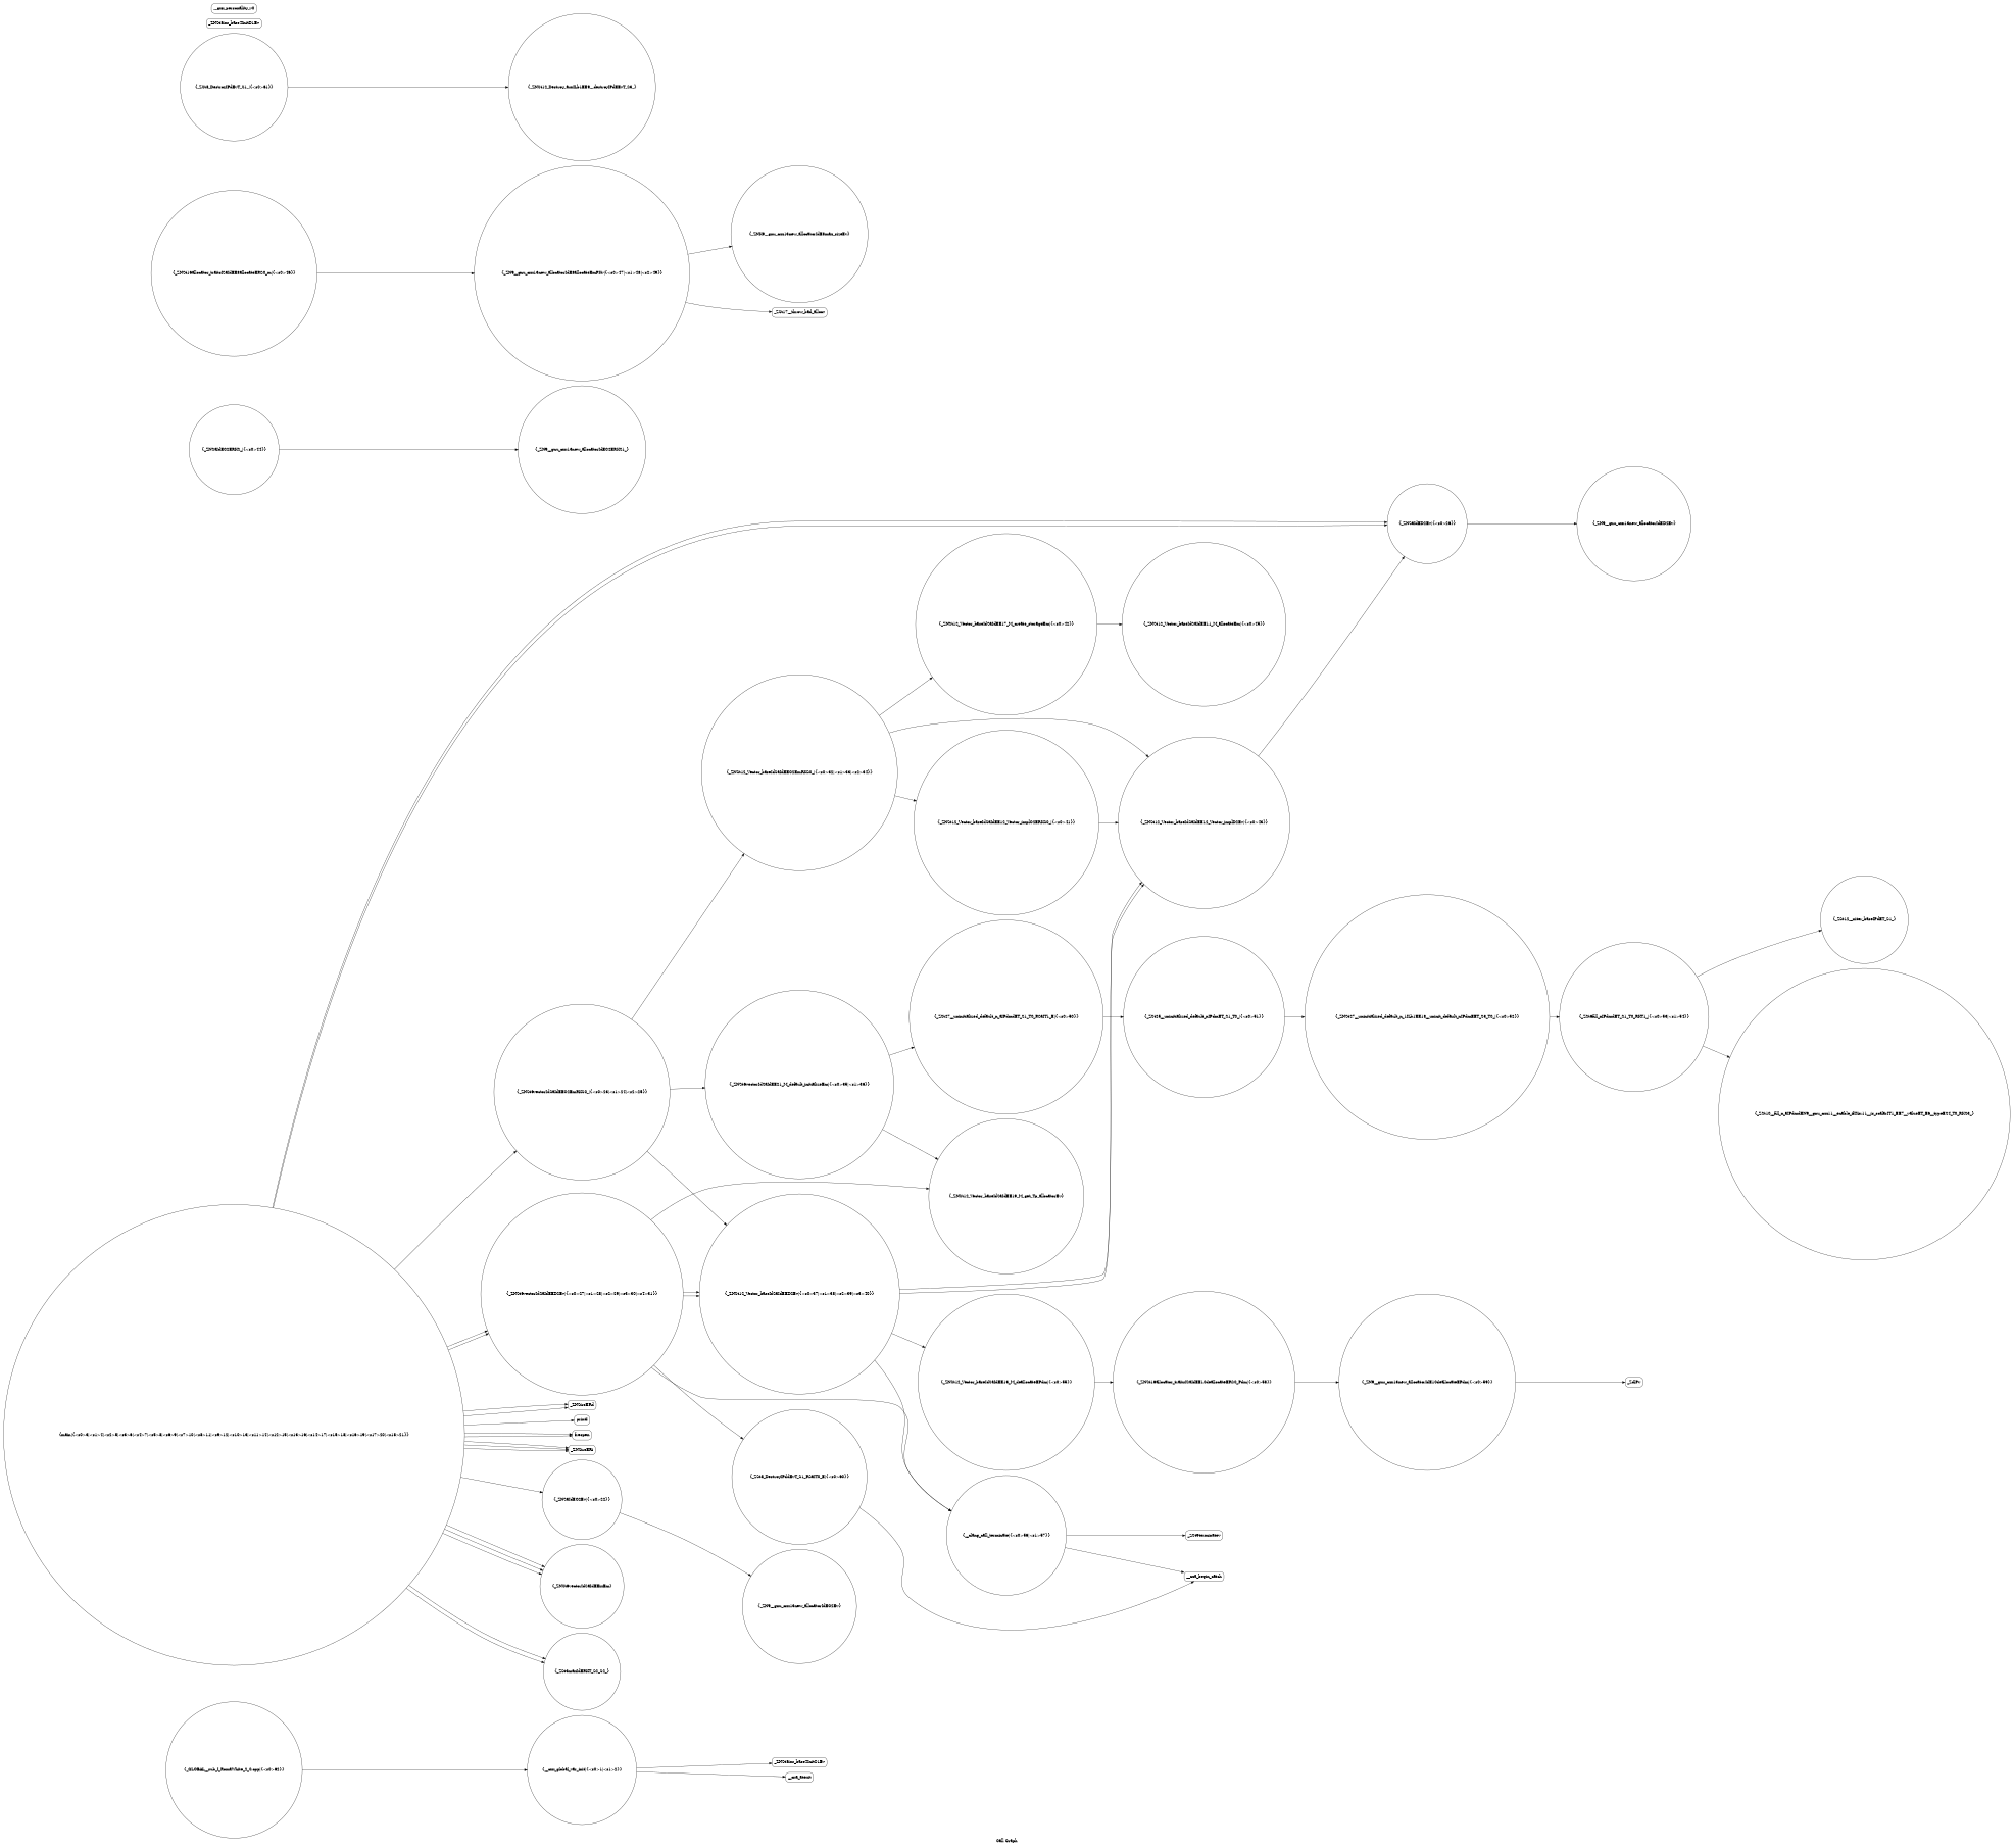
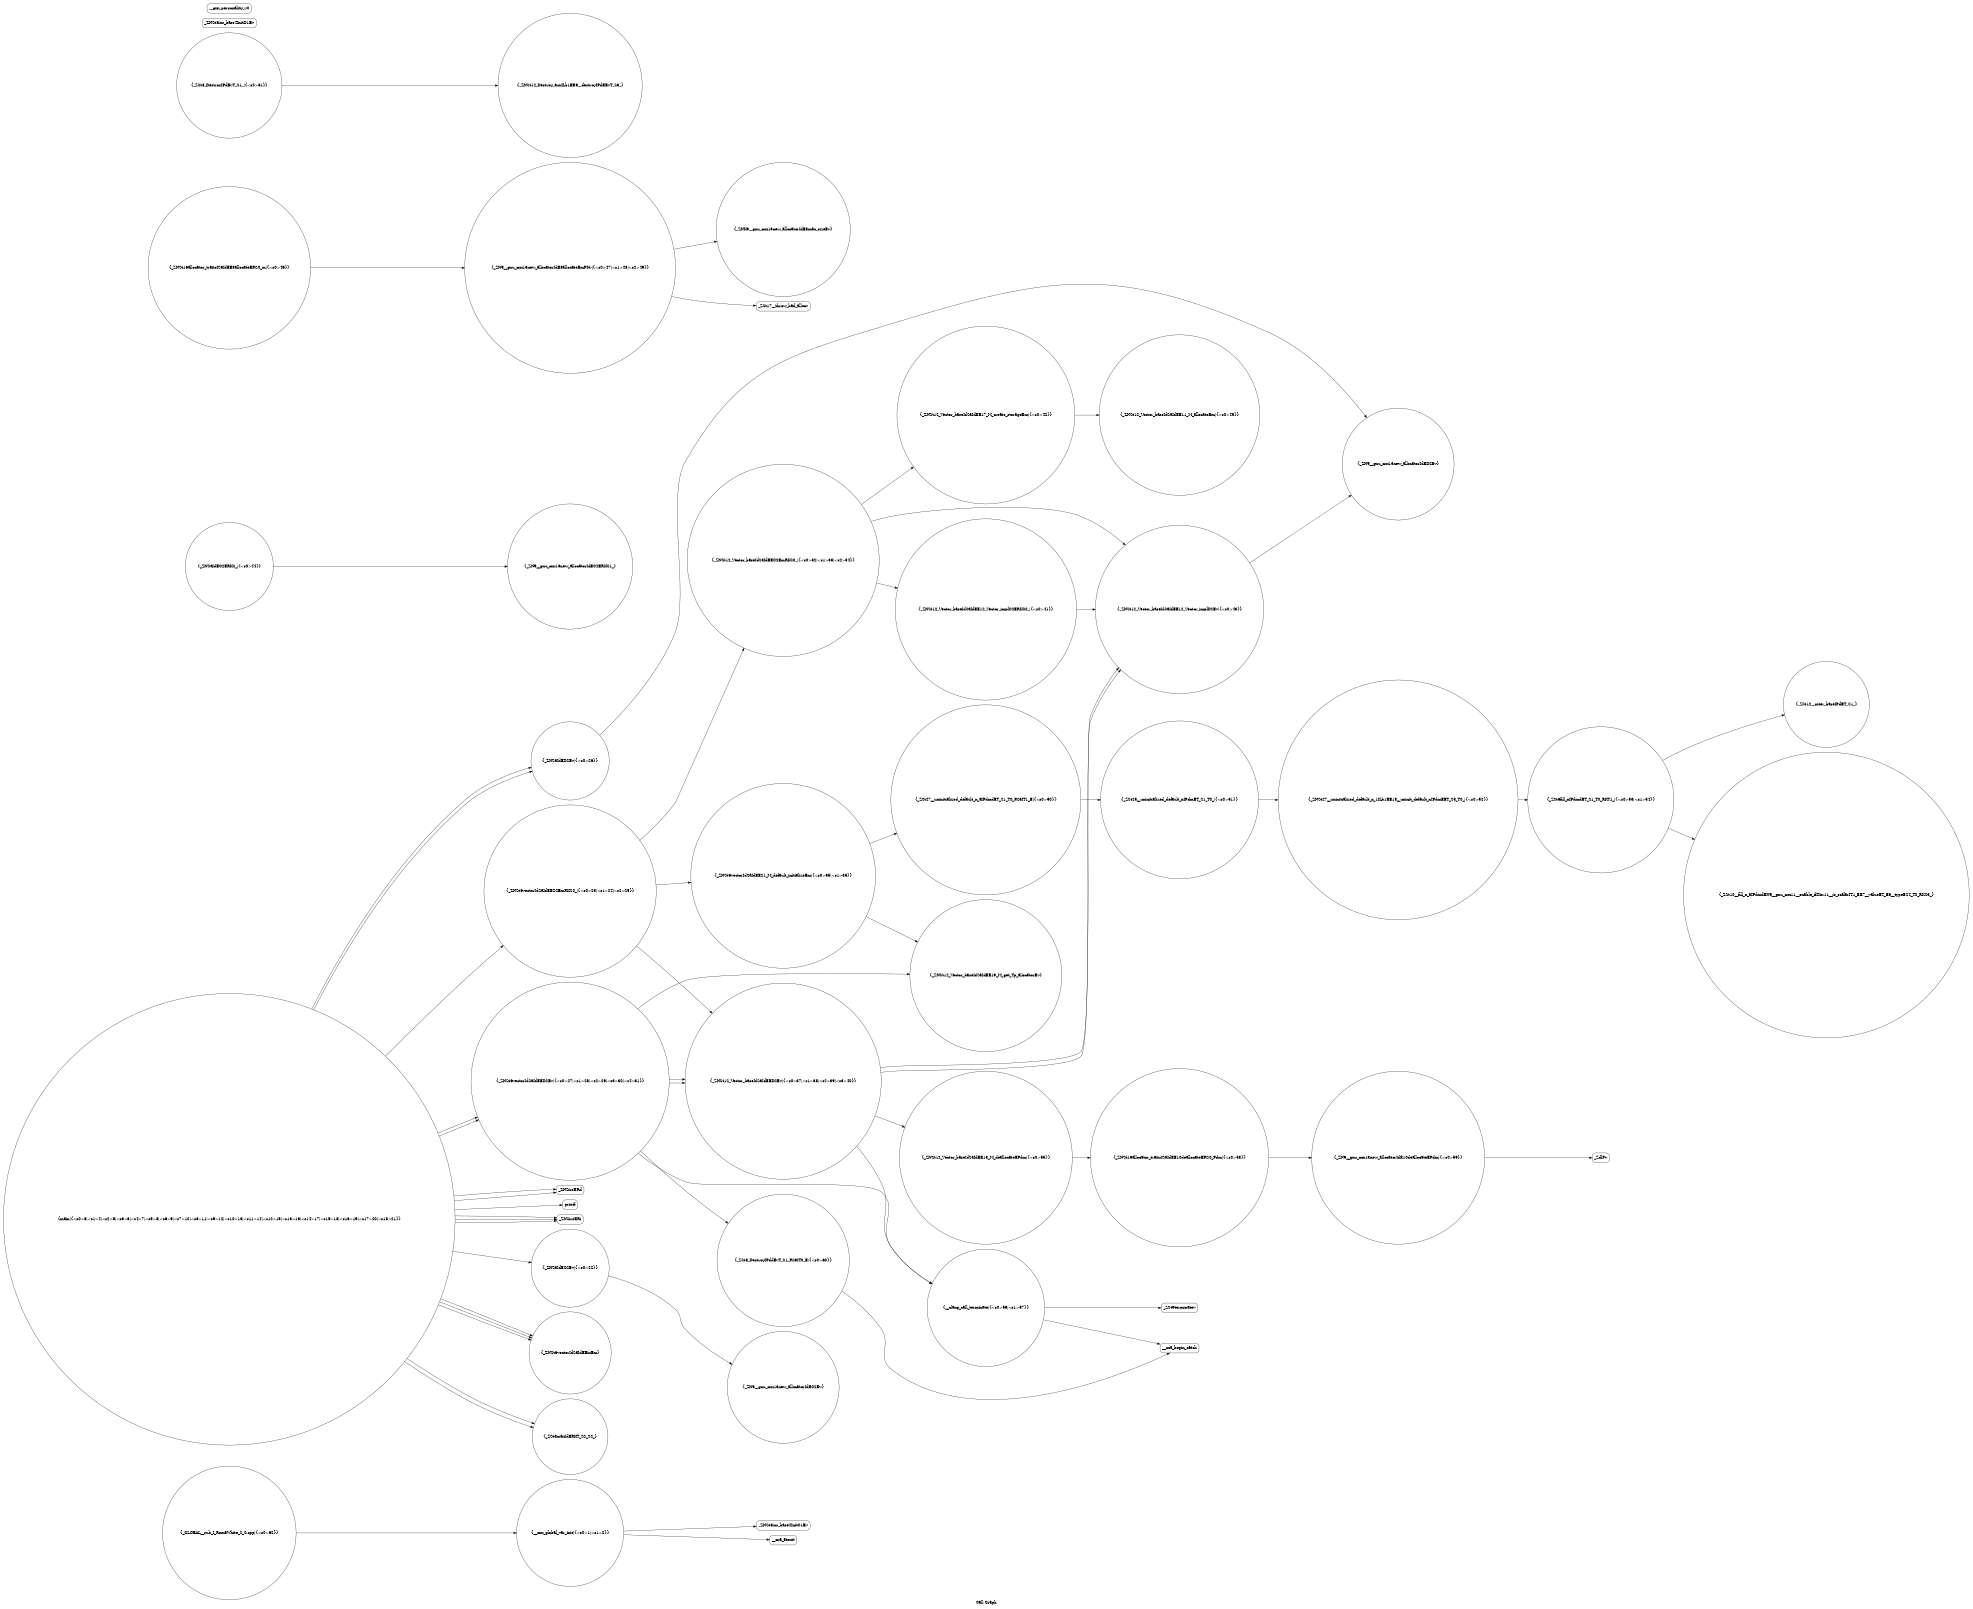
  digraph {
    label="Call Graph"
    rankdir=LR
    node [shape=circle]
    edge [color=black tailport=s0]
    n1 [label="{__cxx_global_var_init|{<s0>1|<s1>2}}"]
    n2 [label="{_ZNSt8ios_base4InitC1Ev}" shape=Mrecord]
    n3 [label="{__cxa_atexit}" shape=Mrecord]
    n4 [label="{_ZdlPv}" shape=Mrecord]
    n5 [label="{_ZNSirsERd}" shape=Mrecord]
    n6 [label="{printf}" shape=Mrecord]
    n7 [label="{_ZNSt12_Vector_baseIdSaIdEE12_Vector_implC2ERKS0_|{<s0>41}}"]
    n8 [label="{_ZNSt12_Vector_baseIdSaIdEE12_Vector_implD2Ev|{<s0>43}}"]
    n9 [label="{_ZNSaIdEC2ERKS_|{<s0>44}}"]
    n10 [label="{_ZN9__gnu_cxx13new_allocatorIdEC2ERKS1_}"]
    n11 [label="{_ZN9__gnu_cxx13new_allocatorIdE8allocateEmPKv|{<s0>47|<s1>48|<s2>49}}"]
    n12 [label="{_ZNK9__gnu_cxx13new_allocatorIdE8max_sizeEv}"]
    n13 [label="{_ZSt17__throw_bad_allocv}" shape=Mrecord]
    n14 [label="{_ZNSt27__uninitialized_default_n_1ILb1EE18__uninit_default_nIPdmEET_S3_T0_|{<s0>52}}"]
    n15 [label="{_ZSt6fill_nIPdmdET_S1_T0_RKT1_|{<s0>53|<s1>54}}"]
    n16 [label="{_ZSt12__niter_baseIPdET_S1_}"]
    n17 [label="{_ZSt10__fill_n_aIPdmdEN9__gnu_cxx11__enable_ifIXsr11__is_scalarIT1_EE7__valueET_E6__typeES4_T0_RKS3_}"]
    n18 [label="{_ZSt9terminatev}" shape=Mrecord]
    n19 [label="{main|{<s0>3|<s1>4|<s2>5|<s3>6|<s4>7|<s5>8|<s6>9|<s7>10|<s8>11|<s9>12|<s10>13|<s11>14|<s12>15|<s13>16|<s14>17|<s15>18|<s16>19|<s17>20|<s18>21}}"]
-   n20 [label="{freopen}" shape=Mrecord]
    n21 [label="{_ZNSirsERi}" shape=Mrecord]
    n22 [label="{_ZNSaIdEC2Ev|{<s0>22}}"]
    n23 [label="{_ZNSt6vectorIdSaIdEEC2EmRKS0_|{<s0>23|<s1>24|<s2>25}}"]
    n24 [label="{_ZNSaIdED2Ev|{<s0>26}}"]
    n25 [label="{_ZNSt6vectorIdSaIdEEixEm}"]
    n26 [label="{_ZNSt6vectorIdSaIdEED2Ev|{<s0>27|<s1>28|<s2>29|<s3>30|<s4>31}}"]
    n27 [label="{_ZSt3maxIdERKT_S2_S2_}"]
    n28 [label="{_ZN9__gnu_cxx13new_allocatorIdEC2Ev}"]
    n29 [label="{_ZNSt12_Vector_baseIdSaIdEEC2EmRKS0_|{<s0>32|<s1>33|<s2>34}}"]
    n30 [label="{_ZNSt12_Vector_baseIdSaIdEED2Ev|{<s0>37|<s1>38|<s2>39|<s3>40}}"]
    n31 [label="{_ZNSt6vectorIdSaIdEE21_M_default_initializeEm|{<s0>35|<s1>36}}"]
    n32 [label="{_ZN9__gnu_cxx13new_allocatorIdED2Ev}"]
    n33 [label="{_ZSt8_DestroyIPddEvT_S1_RSaIT0_E|{<s0>60}}"]
    n34 [label="{_ZNSt12_Vector_baseIdSaIdEE19_M_get_Tp_allocatorEv}"]
    n35 [label="{__clang_call_terminate|{<s0>56|<s1>57}}"]
    n36 [label="{_ZNSt12_Vector_baseIdSaIdEE17_M_create_storageEm|{<s0>42}}"]
    n37 [label="{_ZNSt12_Vector_baseIdSaIdEE13_M_deallocateEPdm|{<s0>55}}"]
    n38 [label="{_ZSt27__uninitialized_default_n_aIPdmdET_S1_T0_RSaIT1_E|{<s0>50}}"]
    n39 [label="{__cxa_begin_catch}" shape=Mrecord]
    n40 [label="{_GLOBAL__sub_I_RomaWhite_2_0.cpp|{<s0>62}}"]
    n41 [label="{_ZNSt12_Vector_baseIdSaIdEE11_M_allocateEm|{<s0>45}}"]
    n42 [label="{_ZSt25__uninitialized_default_nIPdmET_S1_T0_|{<s0>51}}"]
    n43 [label="{_ZNSt16allocator_traitsISaIdEE10deallocateERS0_Pdm|{<s0>58}}"]
    n44 [label="{_ZN9__gnu_cxx13new_allocatorIdE10deallocateEPdm|{<s0>59}}"]
    n45 [label="{_ZSt8_DestroyIPdEvT_S1_|{<s0>61}}"]
    n46 [label="{_ZNSt12_Destroy_auxILb1EE9__destroyIPdEEvT_S3_}"]
    n47 [label="{_ZNSt16allocator_traitsISaIdEE8allocateERS0_m|{<s0>46}}"]
    n48 [label="{_ZNSt8ios_base4InitD1Ev}" shape=Mrecord]
    n49 [label="{__gxx_personality_v0}" shape=Mrecord]
    n1 -> n2
    n1 -> n3 [tailport=s1]
    n7 -> n8
-   n8 -> n24
+   n8 -> n32
    n9 -> n10
    n11 -> n12
    n11 -> n13 [tailport=s1]
    n14 -> n15
    n15 -> n16
    n15 -> n17 [tailport=s1]
    n19 -> n5 [tailport=s5]
    n19 -> n5 [tailport=s10]
    n19 -> n6 [tailport=s17]
-   n19 -> n20
-   n19 -> n20 [tailport=s1]
    n19 -> n21 [tailport=s2]
    n19 -> n21 [tailport=s3]
    n19 -> n21 [tailport=s4]
    n19 -> n22 [tailport=s6]
    n19 -> n23 [tailport=s7]
    n19 -> n24 [tailport=s8]
    n19 -> n24 [tailport=s11]
    n19 -> n25 [tailport=s9]
    n19 -> n25 [tailport=s13]
    n19 -> n25 [tailport=s15]
    n19 -> n26 [tailport=s12]
    n19 -> n26 [tailport=s18]
    n19 -> n27 [tailport=s14]
    n19 -> n27 [tailport=s16]
    n22 -> n28
    n23 -> n29
    n23 -> n30 [tailport=s2]
    n23 -> n31 [tailport=s1]
    n24 -> n32
    n26 -> n30 [tailport=s2]
    n26 -> n30 [tailport=s3]
    n26 -> n33 [tailport=s1]
    n26 -> n34
    n26 -> n35 [tailport=s4]
    n29 -> n7
    n29 -> n8 [tailport=s2]
    n29 -> n36 [tailport=s1]
    n30 -> n8 [tailport=s1]
    n30 -> n8 [tailport=s2]
    n30 -> n35 [tailport=s3]
    n30 -> n37
    n31 -> n34
    n31 -> n38 [tailport=s1]
    n33 -> n39
    n35 -> n18 [tailport=s1]
    n35 -> n39
    n36 -> n41
    n37 -> n43
    n38 -> n42
    n40 -> n1
    n42 -> n14
    n43 -> n44
    n44 -> n4
    n45 -> n46
    n47 -> n11
  }
